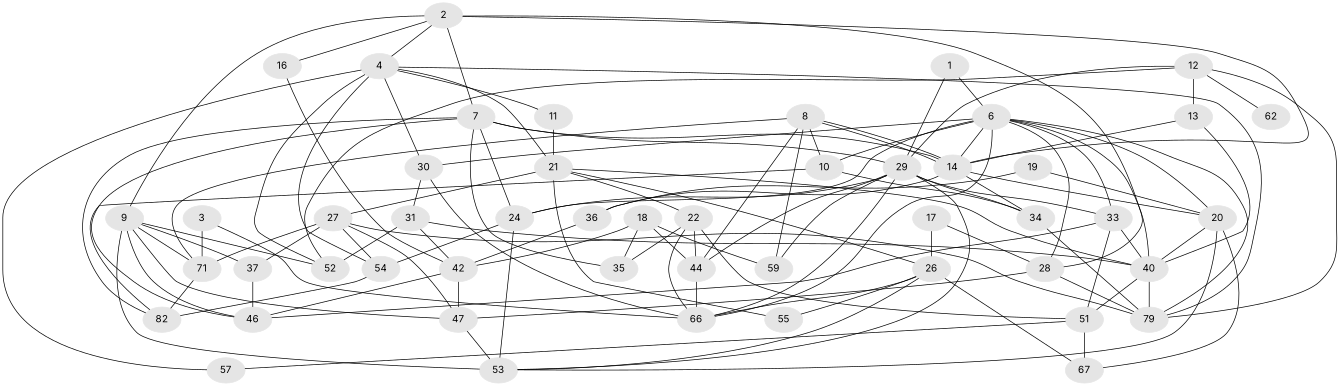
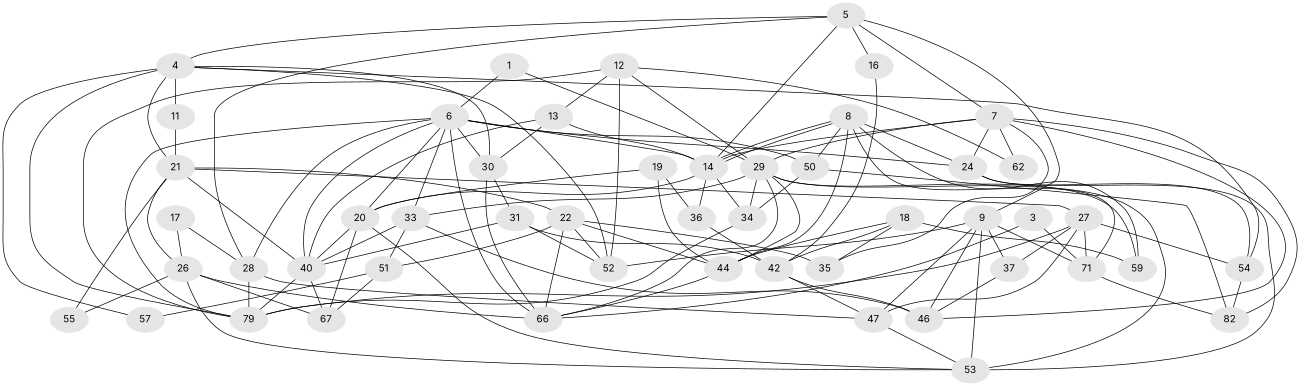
  graph {
    fontname=Inter
    node [color=gray90 fontname=Inter style=filled]
    edge [fontname=Inter]
    6 [super="+15"]
    14 [super="+25"]
    28 [super="+39"]
    66 [super="+81"]
    30 [super="+80"]
    79 [super="+84"]
-   10 [super="+73"]
+   10 [super="+73" label=50]
    20 [super="+38"]
    24 [super="+43"]
    33 [super="+61"]
    40 [super="+85"]
    1
    29 [super="+77"]
    44 [super="+64"]
    59
    53 [super="+60"]
    34
-   2 [super="+74"]
+   2 [super="+74" label=5]
    4 [super="+69"]
    7 [super="+23"]
    9 [super="+76"]
    16
    11
    21 [super="+58"]
    52
    54
    57
    35
    46 [super="+78"]
    62
    82
    71 [super="+72"]
    37
    47 [super="+75"]
    36
    42 [super="+63"]
    3 [super="+5"]
    26 [super="+56"]
    22
    27 [super="+65"]
    55
    31 [super="+49"]
    67
    51 [super="+70"]
    8 [super="+41"]
    12 [super="+32"]
    13
    17
    18 [super="+45"]
    19 [super="+48"]
    6 -- 14
    6 -- 28
    6 -- 66
    6 -- 30
    6 -- 79
    6 -- 10
    6 -- 20
    6 -- 24
    6 -- 33
    6 -- 40
    14 -- 20
    14 -- 34
    14 -- 36
    28 -- 79
    28 -- 47
    30 -- 66
    30 -- 31
    10 -- 34
    10 -- 82
    20 -- 40
    20 -- 53
    20 -- 67
    24 -- 53 [weight=2]
    24 -- 54
    33 -- 40
    33 -- 46
    33 -- 51
    40 -- 79
-   40 -- 51
+   40 -- 67
    1 -- 6
    1 -- 29
    29 -- 66
    29 -- 33
    29 -- 44
    29 -- 59
    29 -- 53
    29 -- 34
    44 -- 66
    34 -- 79
    2 -- 14
    2 -- 28
    2 -- 4
    2 -- 7
    2 -- 9
    2 -- 16
    4 -- 30
    4 -- 79
    4 -- 11
    4 -- 21
    4 -- 52
    4 -- 54
    4 -- 57
    7 -- 14 [weight=2]
    7 -- 24
    7 -- 29
    7 -- 35
    7 -- 46
+   7 -- 62
    7 -- 82
    9 -- 53
    9 -- 52
    9 -- 46
    9 -- 71
    9 -- 37
    9 -- 47
    16 -- 42
    11 -- 21
    21 -- 40
    21 -- 26
    21 -- 22
    21 -- 27
    21 -- 55
    54 -- 82
    71 -- 82
    37 -- 46
    47 -- 53
    36 -- 42
    42 -- 46
    42 -- 47
    3 -- 66
    3 -- 71 [weight=2]
    26 -- 66
    26 -- 53
    26 -- 55
    26 -- 67
    22 -- 66
    22 -- 44
+   22 -- 52
    22 -- 35
    22 -- 51
    27 -- 79
    27 -- 54
    27 -- 71
    27 -- 37
    27 -- 47
    31 -- 40
    31 -- 52
    31 -- 42
    51 -- 57
    51 -- 67
    8 -- 14
    8 -- 14
    8 -- 10
-   29 -- 24
+   8 -- 24
    8 -- 44
    8 -- 59
    8 -- 71
    12 -- 79
    12 -- 29
    12 -- 52
    12 -- 62
    12 -- 13
    13 -- 14
+   13 -- 30
    13 -- 40
    17 -- 28
    17 -- 26
    18 -- 44
    18 -- 59
    18 -- 35
    18 -- 42
    19 -- 20
+   19 -- 44
    19 -- 36
  }
